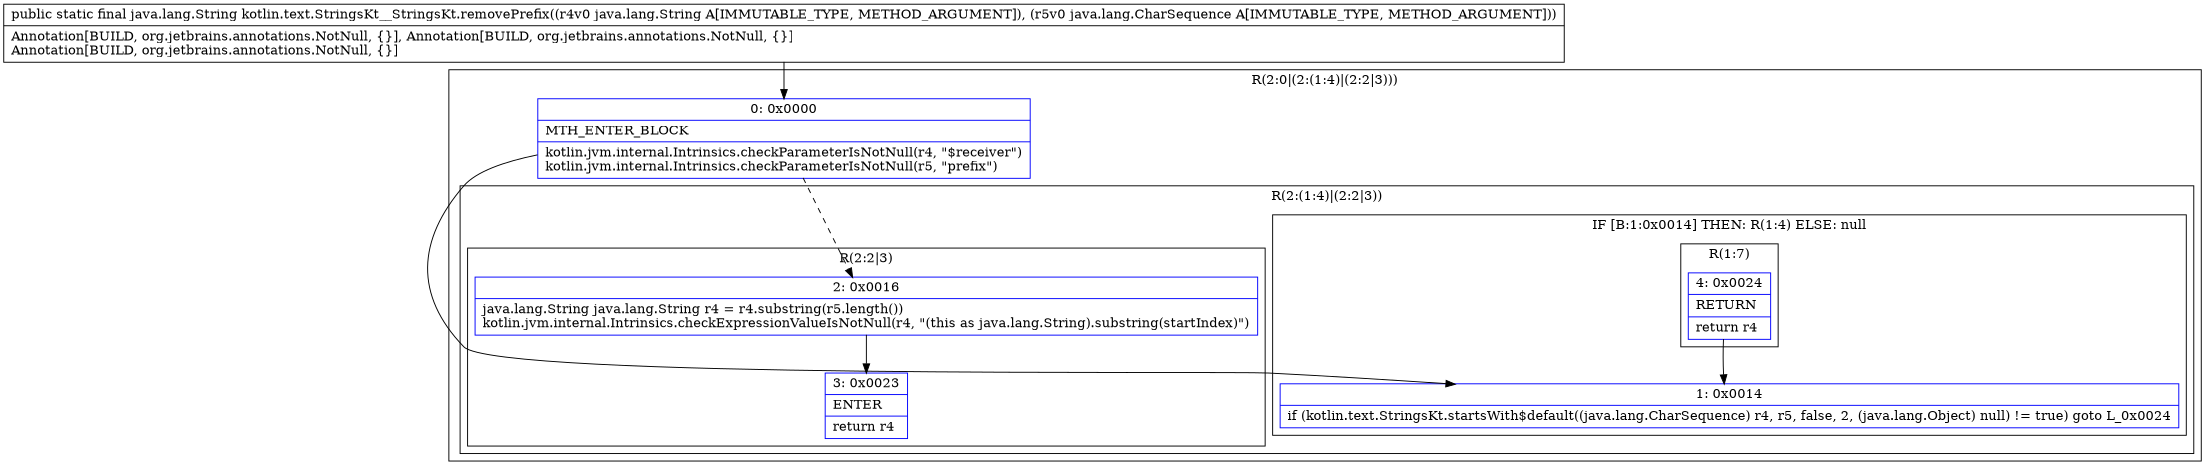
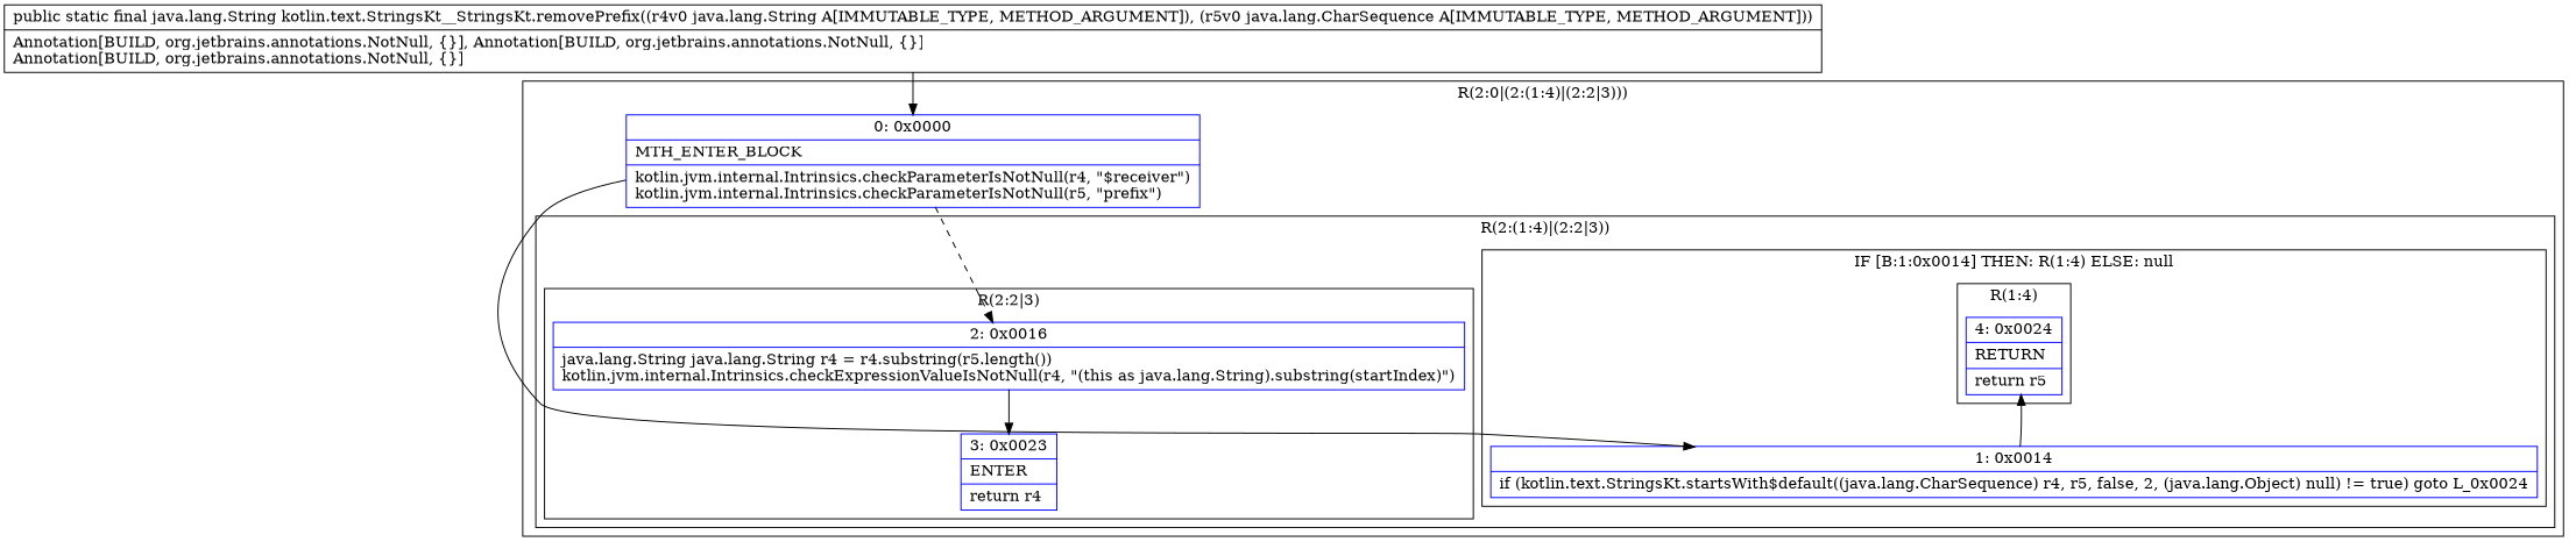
  digraph {
    node [color=blue shape=record]
-   n1 [label="{4\:\ 0x0024|RETURN\l|return r4\l}"]
+   n1 [label="{4\:\ 0x0024|RETURN\l|return r5\l}"]
    n2 [label="{1\:\ 0x0014|if (kotlin.text.StringsKt.startsWith$default((java.lang.CharSequence) r4, r5, false, 2, (java.lang.Object) null) != true) goto L_0x0024\l}"]
    n3 [label="{2\:\ 0x0016|java.lang.String java.lang.String r4 = r4.substring(r5.length())\lkotlin.jvm.internal.Intrinsics.checkExpressionValueIsNotNull(r4, \"(this as java.lang.String).substring(startIndex)\")\l}"]
    n4 [label="{3\:\ 0x0023|ENTER\l|return r4\l}"]
    n5 [label="{0\:\ 0x0000|MTH_ENTER_BLOCK\l|kotlin.jvm.internal.Intrinsics.checkParameterIsNotNull(r4, \"$receiver\")\lkotlin.jvm.internal.Intrinsics.checkParameterIsNotNull(r5, \"prefix\")\l}"]
    n6 [label="{public static final java.lang.String kotlin.text.StringsKt__StringsKt.removePrefix((r4v0 java.lang.String A[IMMUTABLE_TYPE, METHOD_ARGUMENT]), (r5v0 java.lang.CharSequence A[IMMUTABLE_TYPE, METHOD_ARGUMENT]))  | Annotation[BUILD, org.jetbrains.annotations.NotNull, \{\}], Annotation[BUILD, org.jetbrains.annotations.NotNull, \{\}]\lAnnotation[BUILD, org.jetbrains.annotations.NotNull, \{\}]\l}" color=""]
    subgraph cluster_1 {
      label="R(2:0|(2:(1:4)|(2:2|3)))"
      n5
      subgraph cluster_2 {
        label="R(2:(1:4)|(2:2|3))"
        subgraph cluster_3 {
          label="IF [B:1:0x0014] THEN: R(1:4) ELSE: null"
          n2
          subgraph cluster_4 {
-           label="R(1:7)"
+           label="R(1:4)"
            n1
          }
        }
        subgraph cluster_5 {
          label="R(2:2|3)"
          n3
          n4
        }
      }
    }
-   n1 -> n2
+   n2 -> n1
    n3 -> n4
    n5 -> n2
    n5 -> n3 [style=dashed]
    n6 -> n5
  }
